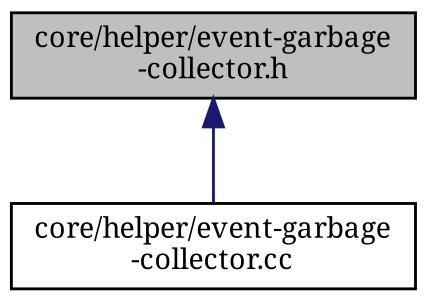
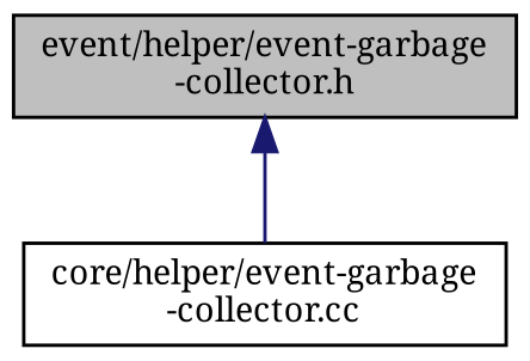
  digraph {
    fontname="Noto Serif"
    node [color=black fontname="Noto Serif" fontsize=10 shape=record style=filled]
-   n1 [fillcolor=grey75 fontcolor=black height=0.2 label="core/helper/event-garbage\l-collector.h" width=0.4]
+   n1 [fillcolor=grey75 fontcolor=black height=0.2 label="event/helper/event-garbage\l-collector.h" width=0.4]
    n2 [fillcolor=white height=0.2 label="core/helper/event-garbage\l-collector.cc" width=0.4]
    n1 -> n2 [color=midnightblue dir=back fontname="Noto Serif" fontsize=10 labelfontname=Helvetica labelfontsize=10 style=solid]
  }
